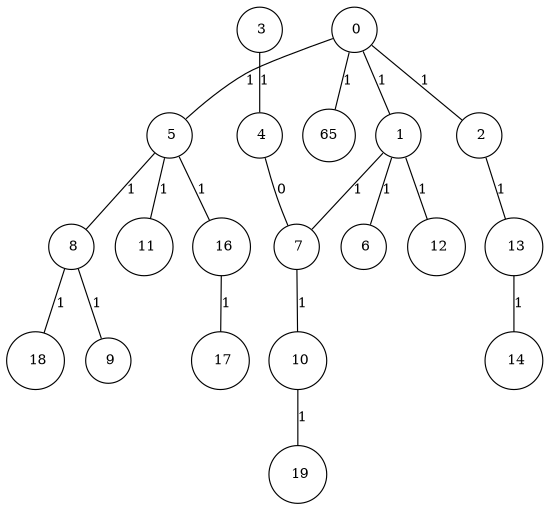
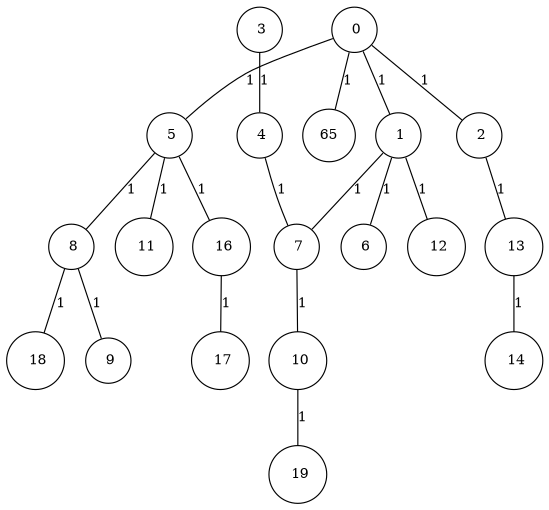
  graph {
    fixedsize="true;"
    node [color=black fontsize=12 hight=.12 shape=circle]
    edge [fontsize=12]
    n1 [label=" 0" width=.12]
    n2 [label=" 1" width=.12]
    n3 [label=" 2" width=.12]
    n4 [label=" 5" width=.12]
    n5 [label=65 width=.12]
    n6 [label=" 6" width=.12]
    n7 [label=" 12" width=.12]
    n8 [label=" 7" width=.12]
    n9 [label=" 13" width=.12]
    n10 [label=" 8" width=.12]
    n11 [label=" 11" width=.12]
    n12 [label=" 16" width=.12]
    n13 [label=" 3" width=.12]
    n14 [label=" 4" width=.12]
    n15 [label=" 14" width=.12]
    n16 [label=" 10" width=.12]
    n17 [label=" 9" width=.12]
    n18 [label=" 18" width=.12]
    n19 [label=" 17" width=.12]
    n20 [label=" 19" width=.12]
    n1 -- n2 [label=1]
    n1 -- n3 [label=1]
    n1 -- n4 [label=1]
    n1 -- n5 [label=1]
    n2 -- n6 [label=1]
    n2 -- n7 [label=1]
    n2 -- n8 [label=1]
    n3 -- n9 [label=1]
    n4 -- n10 [label=1]
    n4 -- n11 [label=1]
    n4 -- n12 [label=1]
    n8 -- n16 [label=1]
    n9 -- n15 [label=1]
    n10 -- n17 [label=1]
    n10 -- n18 [label=1]
    n12 -- n19 [label=1]
    n13 -- n14 [label=1]
-   n14 -- n8 [label=0]
+   n14 -- n8 [label=1]
    n16 -- n20 [label=1]
  }
